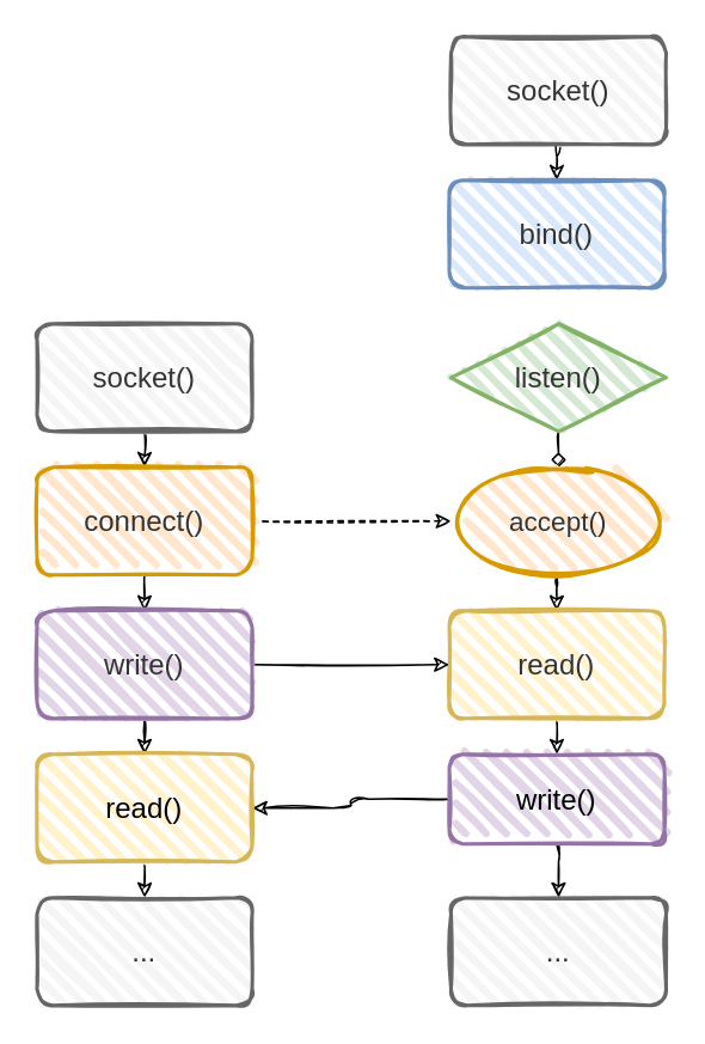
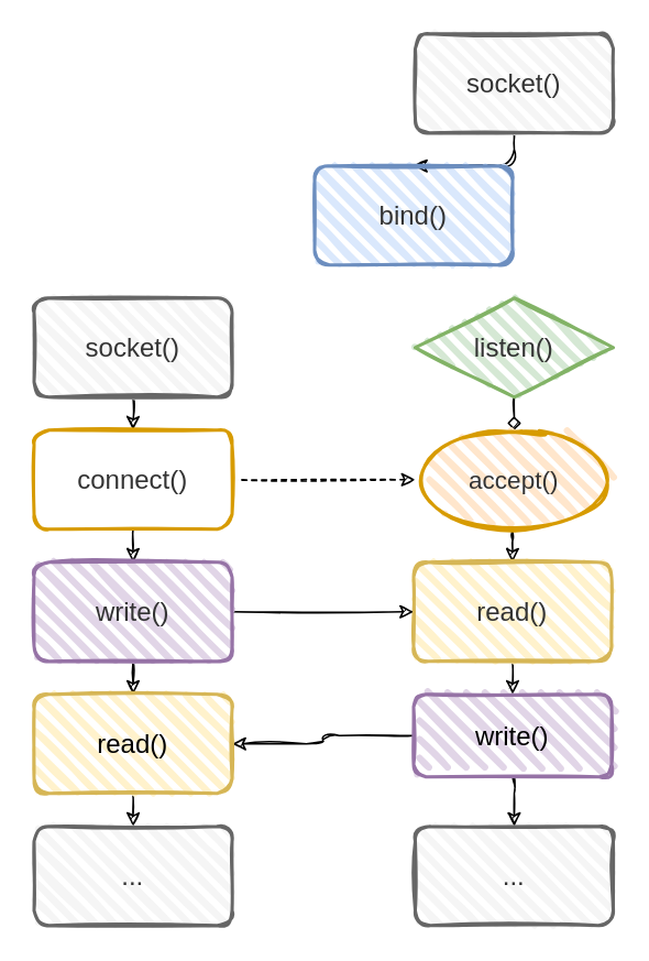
  <mxCell id="0" />
  <mxCell id="1" parent="0" />
  <mxCell id="2" style="edgeStyle=orthogonalEdgeStyle;rounded=1;comic=1;orthogonalLoop=1;jettySize=auto;html=1;exitX=0.5;exitY=1;exitDx=0;exitDy=0;entryX=0.5;entryY=0;entryDx=0;entryDy=0;fontSize=16;shadow=0;sketch=1;" edge="1" parent="1" source="3" target="4"><mxGeometry relative="1" as="geometry" /></mxCell>
  <mxCell id="3" value="&lt;span style=&quot;color: rgb(51, 51, 51); font-size: 16px;&quot;&gt;socket()&lt;/span&gt;" style="rounded=1;whiteSpace=wrap;html=1;strokeWidth=2;fillWeight=4;hachureGap=8;hachureAngle=45;fillColor=#f5f5f5;fontSize=12;strokeColor=#666666;shadow=0;glass=0;sketch=1;fillStyle=hachure;fontColor=#333333;" vertex="1" parent="1"><mxGeometry x="251" y="20" width="120" height="60" as="geometry" /></mxCell>
- <mxCell id="4" value="&lt;span style=&quot;color: rgb(51, 51, 51); font-size: 16px;&quot;&gt;bind()&lt;/span&gt;" style="rounded=1;whiteSpace=wrap;html=1;strokeWidth=2;fillWeight=4;hachureGap=8;hachureAngle=45;fillColor=#dae8fc;fontSize=16;strokeColor=#6c8ebf;shadow=0;glass=0;sketch=1;fillStyle=hachure;" vertex="1" parent="1"><mxGeometry x="250" y="100" width="120" height="60" as="geometry" /></mxCell>
+ <mxCell id="4" value="&lt;span style=&quot;color: rgb(51, 51, 51); font-size: 16px;&quot;&gt;bind()&lt;/span&gt;" style="rounded=1;whiteSpace=wrap;html=1;strokeWidth=2;fillWeight=4;hachureGap=8;hachureAngle=45;fillColor=#dae8fc;fontSize=16;strokeColor=#6c8ebf;shadow=0;glass=0;sketch=1;fillStyle=hachure;" vertex="1" parent="1"><mxGeometry x="190" y="100" width="120" height="60" as="geometry" /></mxCell>
  <mxCell id="5" style="edgeStyle=orthogonalEdgeStyle;rounded=1;comic=1;orthogonalLoop=1;jettySize=auto;html=1;exitX=0.5;exitY=1;exitDx=0;exitDy=0;entryX=0.5;entryY=0;entryDx=0;entryDy=0;fontSize=16;shadow=0;sketch=1;endArrow=diamond;" edge="1" parent="1" source="6" target="8"><mxGeometry relative="1" as="geometry" /></mxCell>
  <mxCell id="6" value="&lt;span style=&quot;color: rgb(51, 51, 51); font-size: 16px;&quot;&gt;listen()&lt;/span&gt;" style="rhombus;whiteSpace=wrap;html=1;strokeWidth=2;fillWeight=4;hachureGap=8;hachureAngle=45;fillColor=#d5e8d4;fontSize=16;strokeColor=#82b366;shadow=0;glass=0;sketch=1;fillStyle=hachure;" vertex="1" parent="1"><mxGeometry x="251" y="180" width="120" height="60" as="geometry" /></mxCell>
  <mxCell id="7" style="edgeStyle=orthogonalEdgeStyle;rounded=1;comic=1;orthogonalLoop=1;jettySize=auto;html=1;exitX=0.5;exitY=1;exitDx=0;exitDy=0;entryX=0.5;entryY=0;entryDx=0;entryDy=0;fontSize=16;shadow=0;sketch=1;" edge="1" parent="1" source="8" target="15"><mxGeometry relative="1" as="geometry" /></mxCell>
  <mxCell id="8" value="&lt;span style=&quot;color: rgb(51, 51, 51); font-size: 15px;&quot;&gt;accept()&lt;/span&gt;" style="ellipse;whiteSpace=wrap;html=1;strokeWidth=2;fillWeight=4;hachureGap=8;hachureAngle=45;fillColor=#ffe6cc;fontSize=15;strokeColor=#d79b00;shadow=0;glass=0;sketch=1;fillStyle=hachure;" vertex="1" parent="1"><mxGeometry x="251" y="260" width="120" height="60" as="geometry" /></mxCell>
  <mxCell id="9" style="edgeStyle=orthogonalEdgeStyle;rounded=1;comic=1;orthogonalLoop=1;jettySize=auto;html=1;exitX=0.5;exitY=1;exitDx=0;exitDy=0;entryX=0.5;entryY=0;entryDx=0;entryDy=0;fontSize=16;shadow=0;sketch=1;" edge="1" parent="1" source="10" target="13"><mxGeometry relative="1" as="geometry" /></mxCell>
  <mxCell id="10" value="&lt;span style=&quot;color: rgb(51, 51, 51); font-size: 16px;&quot;&gt;socket()&lt;/span&gt;" style="rounded=1;whiteSpace=wrap;html=1;strokeWidth=2;fillWeight=4;hachureGap=8;hachureAngle=45;fillColor=#f5f5f5;fontSize=12;strokeColor=#666666;shadow=0;glass=0;sketch=1;fillStyle=hachure;fontColor=#333333;" vertex="1" parent="1"><mxGeometry x="20" y="180" width="120" height="60" as="geometry" /></mxCell>
  <mxCell id="11" style="edgeStyle=orthogonalEdgeStyle;rounded=1;comic=1;orthogonalLoop=1;jettySize=auto;html=1;exitX=1;exitY=0.5;exitDx=0;exitDy=0;entryX=0;entryY=0.5;entryDx=0;entryDy=0;fontSize=16;shadow=0;sketch=1;dashed=1;" edge="1" parent="1" source="13" target="8"><mxGeometry relative="1" as="geometry" /></mxCell>
  <mxCell id="12" style="edgeStyle=orthogonalEdgeStyle;rounded=1;comic=1;orthogonalLoop=1;jettySize=auto;html=1;exitX=0.5;exitY=1;exitDx=0;exitDy=0;entryX=0.5;entryY=0;entryDx=0;entryDy=0;fontSize=16;shadow=0;sketch=1;" edge="1" parent="1" source="13" target="18"><mxGeometry relative="1" as="geometry" /></mxCell>
- <mxCell id="13" value="&lt;span style=&quot;color: rgb(51, 51, 51); font-size: 16px;&quot;&gt;connect()&lt;/span&gt;" style="rounded=1;whiteSpace=wrap;html=1;strokeWidth=2;fillWeight=4;hachureGap=8;hachureAngle=45;fillColor=#ffe6cc;fontSize=12;strokeColor=#d79b00;shadow=0;glass=0;sketch=1;fillStyle=hachure;" vertex="1" parent="1"><mxGeometry x="20" y="260" width="120" height="60" as="geometry" /></mxCell>
+ <mxCell id="13" value="&lt;span style=&quot;color: rgb(51, 51, 51); font-size: 16px;&quot;&gt;connect()&lt;/span&gt;" style="rounded=1;whiteSpace=wrap;html=1;strokeWidth=2;fillWeight=4;hachureGap=8;hachureAngle=45;fillColor=#ffffff;fontSize=12;strokeColor=#d79b00;shadow=0;glass=0;sketch=1;fillStyle=hachure;" vertex="1" parent="1"><mxGeometry x="20" y="260" width="120" height="60" as="geometry" /></mxCell>
  <mxCell id="14" style="edgeStyle=orthogonalEdgeStyle;rounded=1;comic=1;sketch=1;orthogonalLoop=1;jettySize=auto;html=1;exitX=0.5;exitY=1;exitDx=0;exitDy=0;entryX=0.5;entryY=0;entryDx=0;entryDy=0;shadow=0;fontSize=16;" edge="1" parent="1" source="15" target="21"><mxGeometry relative="1" as="geometry" /></mxCell>
  <mxCell id="15" value="&lt;span style=&quot;color: rgb(51, 51, 51); font-size: 16px;&quot;&gt;read()&lt;/span&gt;" style="rounded=1;whiteSpace=wrap;html=1;strokeWidth=2;fillWeight=4;hachureGap=8;hachureAngle=45;fillColor=#fff2cc;fontSize=12;strokeColor=#d6b656;shadow=0;glass=0;sketch=1;fillStyle=hachure;" vertex="1" parent="1"><mxGeometry x="250" y="340" width="120" height="60" as="geometry" /></mxCell>
  <mxCell id="16" style="edgeStyle=orthogonalEdgeStyle;rounded=1;comic=1;orthogonalLoop=1;jettySize=auto;html=1;exitX=1;exitY=0.5;exitDx=0;exitDy=0;entryX=0;entryY=0.5;entryDx=0;entryDy=0;fontSize=16;shadow=0;sketch=1;" edge="1" parent="1" source="18" target="15"><mxGeometry relative="1" as="geometry" /></mxCell>
  <mxCell id="17" style="edgeStyle=orthogonalEdgeStyle;rounded=1;comic=1;orthogonalLoop=1;jettySize=auto;html=1;exitX=0.5;exitY=1;exitDx=0;exitDy=0;entryX=0.5;entryY=0;entryDx=0;entryDy=0;fontSize=16;shadow=0;sketch=1;" edge="1" parent="1" source="18" target="23"><mxGeometry relative="1" as="geometry" /></mxCell>
  <mxCell id="18" value="&lt;span style=&quot;color: rgb(51, 51, 51); font-size: 16px;&quot;&gt;write&lt;/span&gt;&lt;span style=&quot;color: rgba(0, 0, 0, 0); font-family: monospace; font-size: 0px; text-align: start;&quot;&gt;%3CmxGraphModel%3E%3Croot%3E%3CmxCell%20id%3D%220%22%2F%3E%3CmxCell%20id%3D%221%22%20parent%3D%220%22%2F%3E%3CmxCell%20id%3D%222%22%20value%3D%22%26lt%3Bspan%20style%3D%26quot%3Bcolor%3A%20rgb(51%2C%2051%2C%2051)%3B%20font-size%3A%2016px%3B%26quot%3B%26gt%3Bread()%26lt%3B%2Fspan%26gt%3B%22%20style%3D%22rounded%3D1%3BwhiteSpace%3Dwrap%3Bhtml%3D1%3BstrokeWidth%3D2%3BfillWeight%3D4%3BhachureGap%3D8%3BhachureAngle%3D45%3BfillColor%3D%23f5f5f5%3BfontSize%3D12%3BstrokeColor%3D%23666666%3Bshadow%3D0%3Bglass%3D0%3Bsketch%3D1%3BfillStyle%3Dhachure%3BfontColor%3D%23333333%3B%22%20vertex%3D%221%22%20parent%3D%221%22%3E%3CmxGeometry%20x%3D%22239%22%20y%3D%22500%22%20width%3D%22120%22%20height%3D%2260%22%20as%3D%22geometry%22%2F%3E%3C%2FmxCell%3E%3C%2Froot%3E%3C%2FmxGraphModel%3E&lt;/span&gt;&lt;span style=&quot;color: rgb(51, 51, 51); font-size: 16px;&quot;&gt;()&lt;/span&gt;&lt;span style=&quot;color: rgba(0, 0, 0, 0); font-family: monospace; font-size: 0px; text-align: start;&quot;&gt;%3CmxGraphModel%3E%3Croot%3E%3CmxCell%20id%3D%220%22%2F%3E%3CmxCell%20id%3D%221%22%20parent%3D%220%22%2F%3E%3CmxCell%20id%3D%222%22%20value%3D%22%26lt%3Bspan%20style%3D%26quot%3Bcolor%3A%20rgb(51%2C%2051%2C%2051)%3B%20font-size%3A%2016px%3B%26quot%3B%26gt%3Bread()%26lt%3B%2Fspan%26gt%3B%22%20style%3D%22rounded%3D1%3BwhiteSpace%3Dwrap%3Bhtml%3D1%3BstrokeWidth%3D2%3BfillWeight%3D4%3BhachureGap%3D8%3BhachureAngle%3D45%3BfillColor%3D%23f5f5f5%3BfontSize%3D12%3BstrokeColor%3D%23666666%3Bshadow%3D0%3Bglass%3D0%3Bsketch%3D1%3BfillStyle%3Dhachure%3BfontColor%3D%23333333%3B%22%20vertex%3D%221%22%20parent%3D%221%22%3E%3CmxGeometry%20x%3D%22239%22%20y%3D%22500%22%20width%3D%22120%22%20height%3D%2260%22%20as%3D%22geometry%22%2F%3E%3C%2FmxCell%3E%3C%2Froot%3E%3C%2FmxGraphModel%3E&lt;/span&gt;" style="rounded=1;whiteSpace=wrap;html=1;strokeWidth=2;fillWeight=4;hachureGap=8;hachureAngle=45;fillColor=#e1d5e7;fontSize=12;strokeColor=#9673a6;shadow=0;glass=0;sketch=1;fillStyle=hachure;" vertex="1" parent="1"><mxGeometry x="20" y="340" width="120" height="60" as="geometry" /></mxCell>
  <mxCell id="19" style="edgeStyle=orthogonalEdgeStyle;rounded=1;comic=1;orthogonalLoop=1;jettySize=auto;html=1;exitX=0;exitY=0.5;exitDx=0;exitDy=0;entryX=1;entryY=0.5;entryDx=0;entryDy=0;fontSize=16;shadow=0;sketch=1;" edge="1" parent="1" source="21" target="23"><mxGeometry relative="1" as="geometry" /></mxCell>
  <mxCell id="20" style="edgeStyle=orthogonalEdgeStyle;rounded=1;comic=1;sketch=1;orthogonalLoop=1;jettySize=auto;html=1;exitX=0.5;exitY=1;exitDx=0;exitDy=0;entryX=0.5;entryY=0;entryDx=0;entryDy=0;shadow=0;fontSize=16;" edge="1" parent="1" source="21" target="25"><mxGeometry relative="1" as="geometry" /></mxCell>
  <mxCell id="21" value="&lt;span style=&quot;font-size: 16px;&quot;&gt;write()&lt;/span&gt;" style="rounded=1;whiteSpace=wrap;html=1;strokeWidth=2;fillWeight=4;hachureGap=8;hachureAngle=45;fillColor=#e1d5e7;fontSize=12;strokeColor=#9673a6;shadow=0;glass=0;sketch=1;fillStyle=hachure;" vertex="1" parent="1"><mxGeometry x="250" y="420" width="120" height="50" as="geometry" /></mxCell>
  <mxCell id="22" style="edgeStyle=orthogonalEdgeStyle;rounded=1;comic=1;orthogonalLoop=1;jettySize=auto;html=1;exitX=0.5;exitY=1;exitDx=0;exitDy=0;entryX=0.5;entryY=0;entryDx=0;entryDy=0;fontSize=16;shadow=0;sketch=1;" edge="1" parent="1" source="23" target="24"><mxGeometry relative="1" as="geometry" /></mxCell>
  <mxCell id="23" value="&lt;span style=&quot;font-size: 16px;&quot;&gt;read()&lt;/span&gt;" style="rounded=1;whiteSpace=wrap;html=1;strokeWidth=2;fillWeight=4;hachureGap=8;hachureAngle=45;fillColor=#fff2cc;fontSize=12;strokeColor=#d6b656;shadow=0;glass=0;sketch=1;fillStyle=hachure;" vertex="1" parent="1"><mxGeometry x="20" y="420" width="120" height="60" as="geometry" /></mxCell>
  <mxCell id="24" value="&lt;span style=&quot;font-size: 16px;&quot;&gt;...&lt;/span&gt;" style="rounded=1;whiteSpace=wrap;html=1;strokeWidth=2;fillWeight=4;hachureGap=8;hachureAngle=45;fillColor=#f5f5f5;fontSize=12;strokeColor=#666666;shadow=0;glass=0;sketch=1;fillStyle=hachure;fontColor=#333333;" vertex="1" parent="1"><mxGeometry x="20" y="500" width="120" height="60" as="geometry" /></mxCell>
  <mxCell id="25" value="&lt;span style=&quot;font-size: 16px;&quot;&gt;...&lt;/span&gt;" style="rounded=1;whiteSpace=wrap;html=1;strokeWidth=2;fillWeight=4;hachureGap=8;hachureAngle=45;fillColor=#f5f5f5;fontSize=12;strokeColor=#666666;shadow=0;glass=0;sketch=1;fillStyle=hachure;fontColor=#333333;" vertex="1" parent="1"><mxGeometry x="251" y="500" width="120" height="60" as="geometry" /></mxCell>
